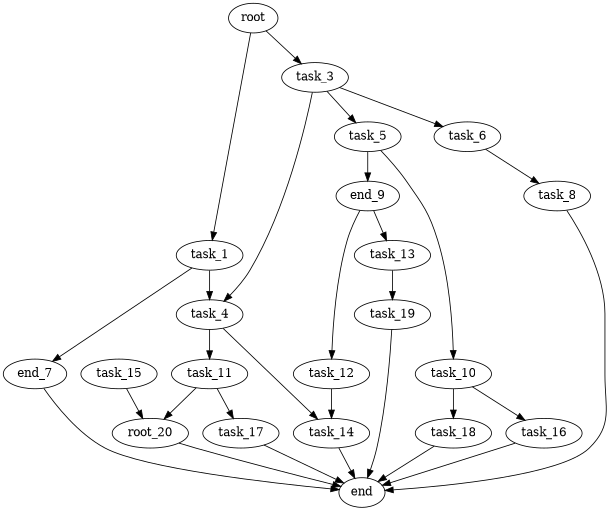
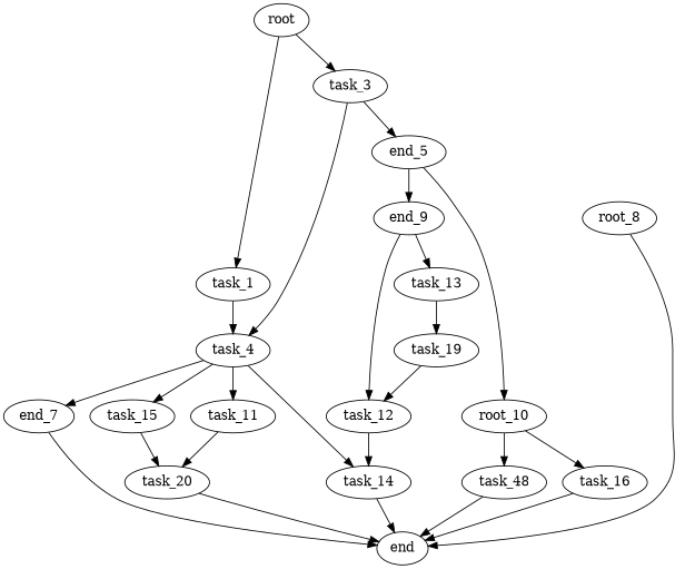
  digraph {
    root
    task_1
    task_3
    task_4
    n5 [label=end_7]
-   task_6
-   task_5
+   task_5 [label=end_5]
    task_11
    task_14
    task_15
    end
-   task_8
+   task_8 [label=root_8]
    task_12
    n14 [label=end_9]
-   task_10
-   task_17
-   task_20 [label=root_20]
+   task_10 [label=root_10]
+   task_20
    task_13
    task_16
-   task_18
+   task_18 [label=task_48]
    task_19
    root -> task_1
    root -> task_3
    task_1 -> task_4
-   task_1 -> n5
+   task_4 -> n5
    task_3 -> task_4
-   task_3 -> task_6
    task_3 -> task_5
    task_4 -> task_11
    task_4 -> task_14
+   task_4 -> task_15
    n5 -> end
-   task_6 -> task_8
    task_5 -> n14
    task_5 -> task_10
-   task_11 -> task_17
    task_11 -> task_20
    task_14 -> end
    task_15 -> task_20
    task_8 -> end
    task_12 -> task_14
    n14 -> task_12
    n14 -> task_13
    task_10 -> task_16
    task_10 -> task_18
-   task_17 -> end
    task_20 -> end
    task_13 -> task_19
    task_16 -> end
    task_18 -> end
-   task_19 -> end
+   task_19 -> task_12
  }
